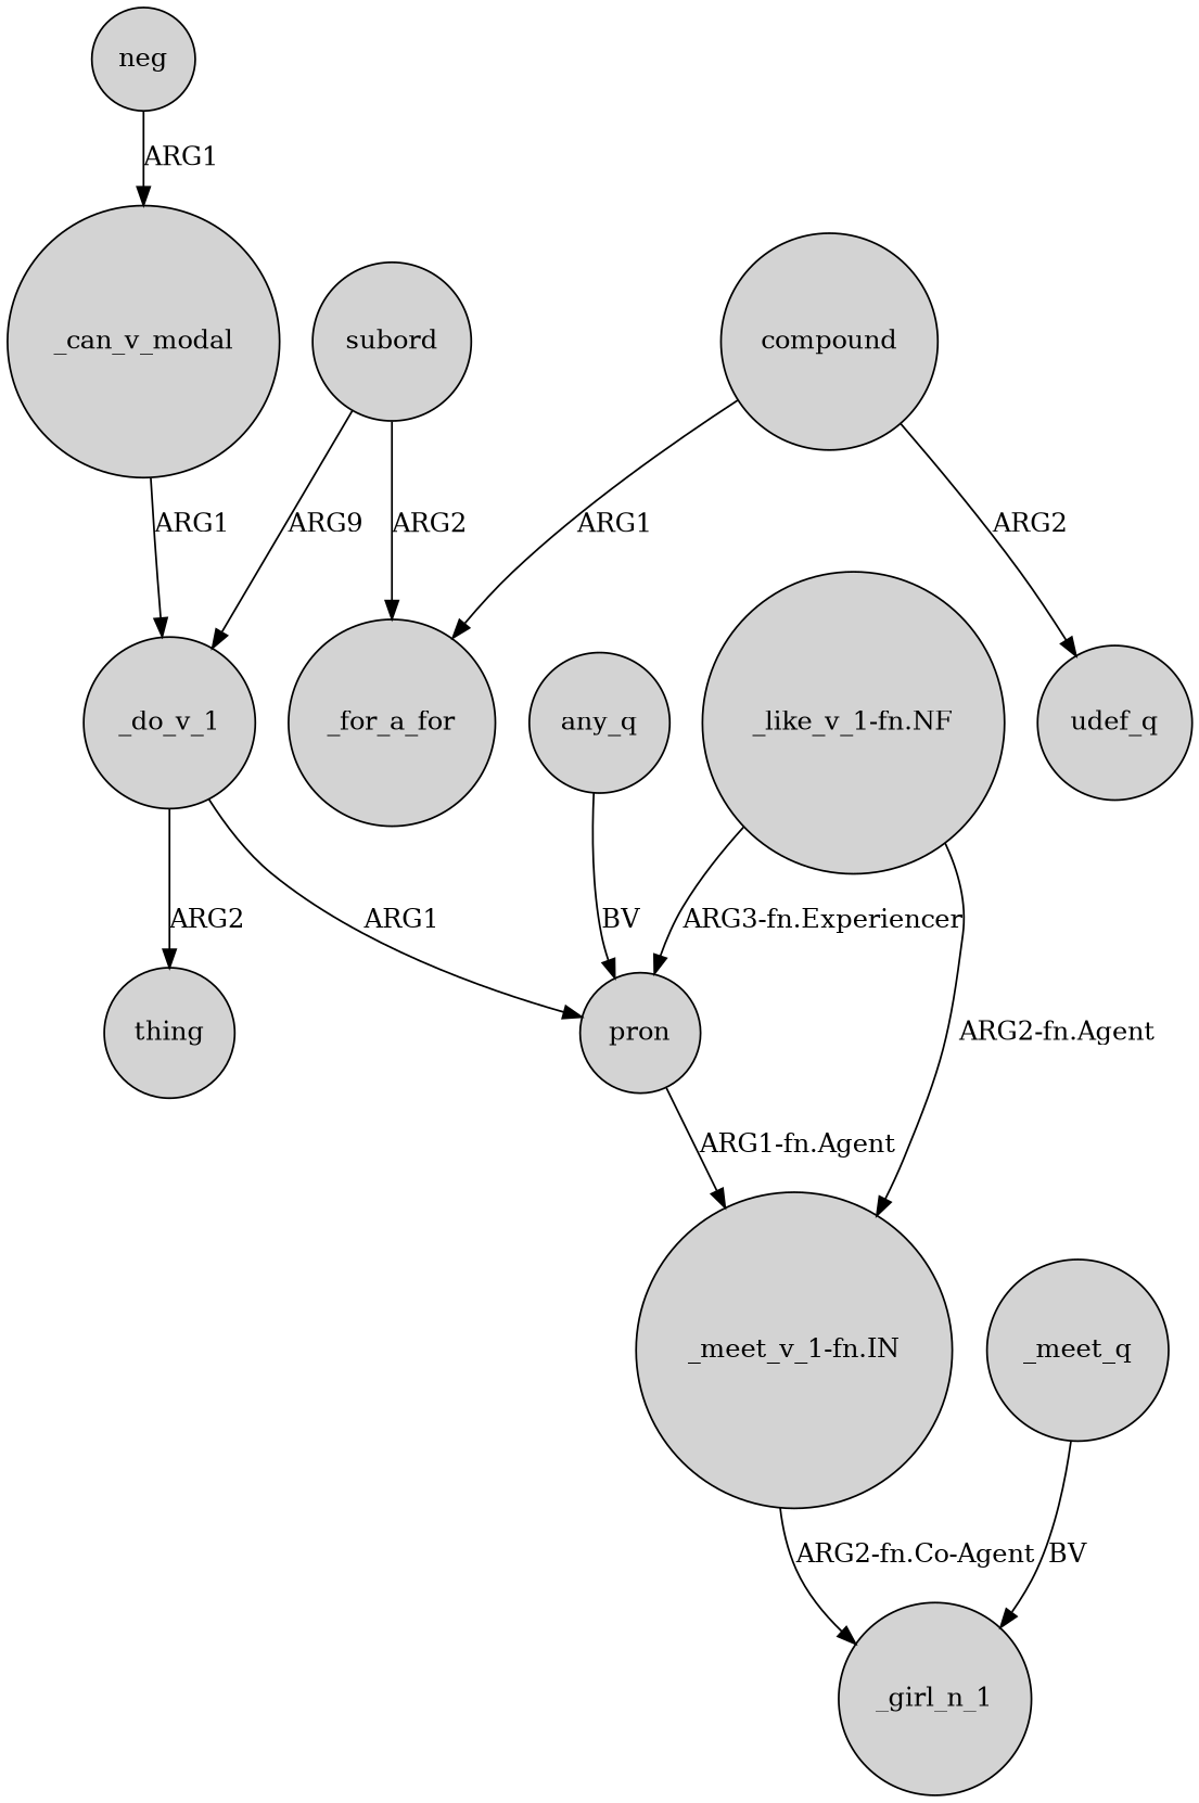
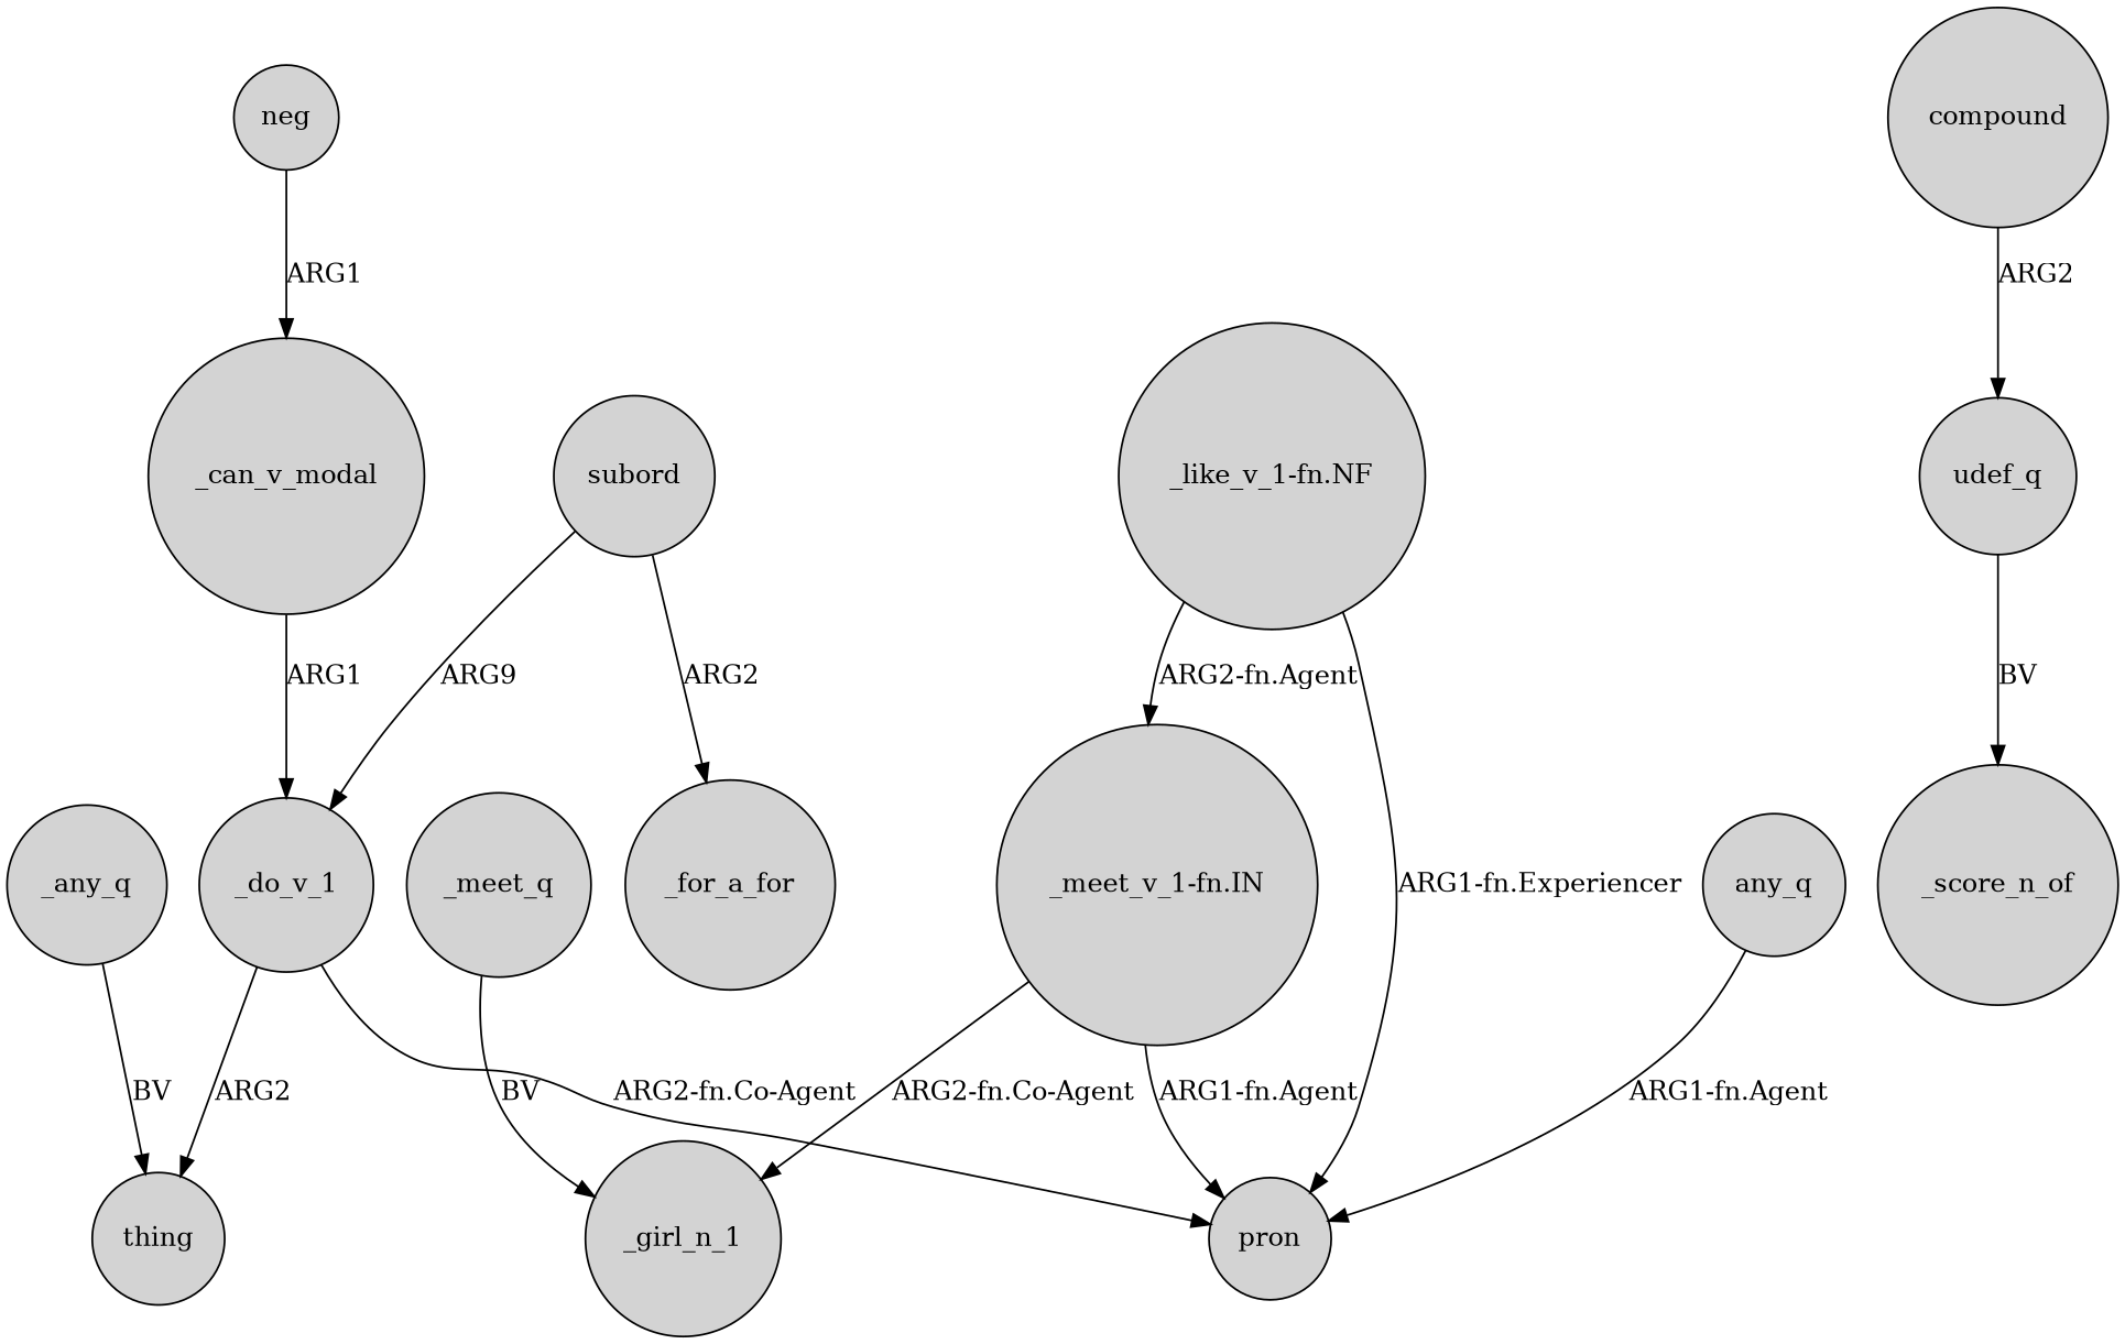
  digraph {
    node [shape=circle style=filled]
    n1 [label=_for_a_for]
    subord
    _do_v_1
    pron
    thing
    compound
    udef_q
    "_meet_v_1-fn.IN"
    _girl_n_1
    "_like_v_1-fn.NF"
    _can_v_modal
    n12 [label=_meet_q]
    neg
+   _any_q
+   _score_n_of
    n16 [label=any_q]
    subord -> n1 [label=ARG2]
    subord -> _do_v_1 [label=ARG9]
-   _do_v_1 -> pron [label=ARG1]
+   _do_v_1 -> pron [label="ARG2-fn.Co-Agent"]
    _do_v_1 -> thing [label=ARG2]
-   compound -> n1 [label=ARG1]
    compound -> udef_q [label=ARG2]
-   pron -> "_meet_v_1-fn.IN" [label="ARG1-fn.Agent"]
+   udef_q -> _score_n_of [label=BV]
+   "_meet_v_1-fn.IN" -> pron [label="ARG1-fn.Agent"]
    "_meet_v_1-fn.IN" -> _girl_n_1 [label="ARG2-fn.Co-Agent"]
-   "_like_v_1-fn.NF" -> pron [label="ARG3-fn.Experiencer"]
+   "_like_v_1-fn.NF" -> pron [label="ARG1-fn.Experiencer"]
    "_like_v_1-fn.NF" -> "_meet_v_1-fn.IN" [label="ARG2-fn.Agent"]
    _can_v_modal -> _do_v_1 [label=ARG1]
    n12 -> _girl_n_1 [label=BV]
    neg -> _can_v_modal [label=ARG1]
-   n16 -> pron [label=BV]
+   _any_q -> thing [label=BV]
+   n16 -> pron [label="ARG1-fn.Agent"]
  }
